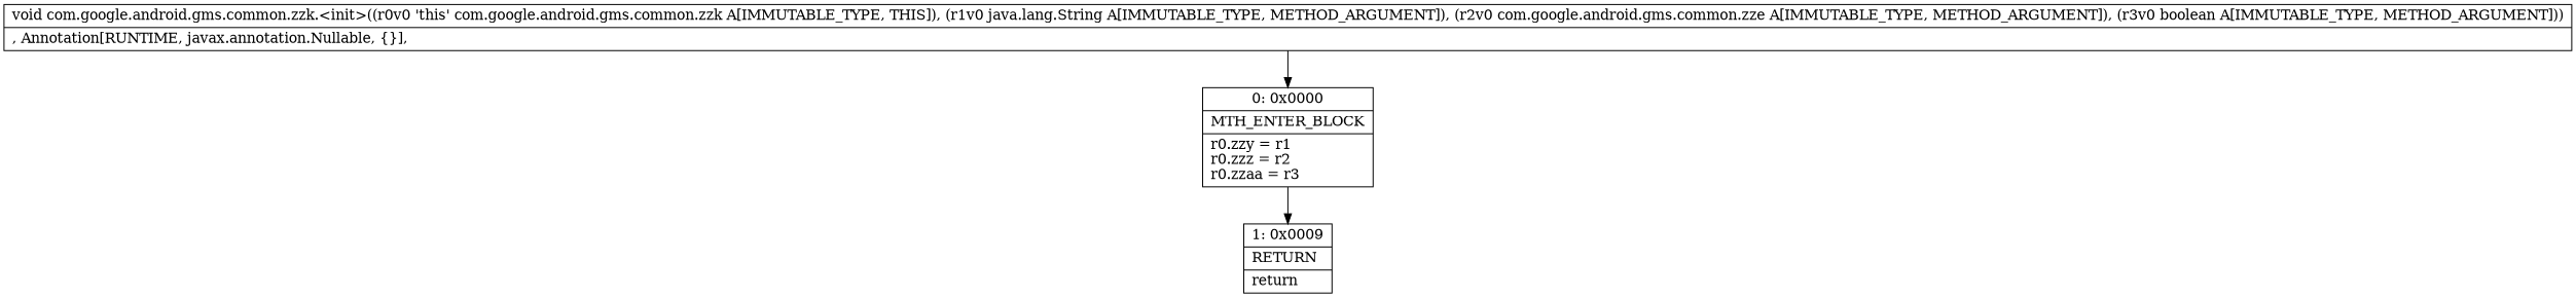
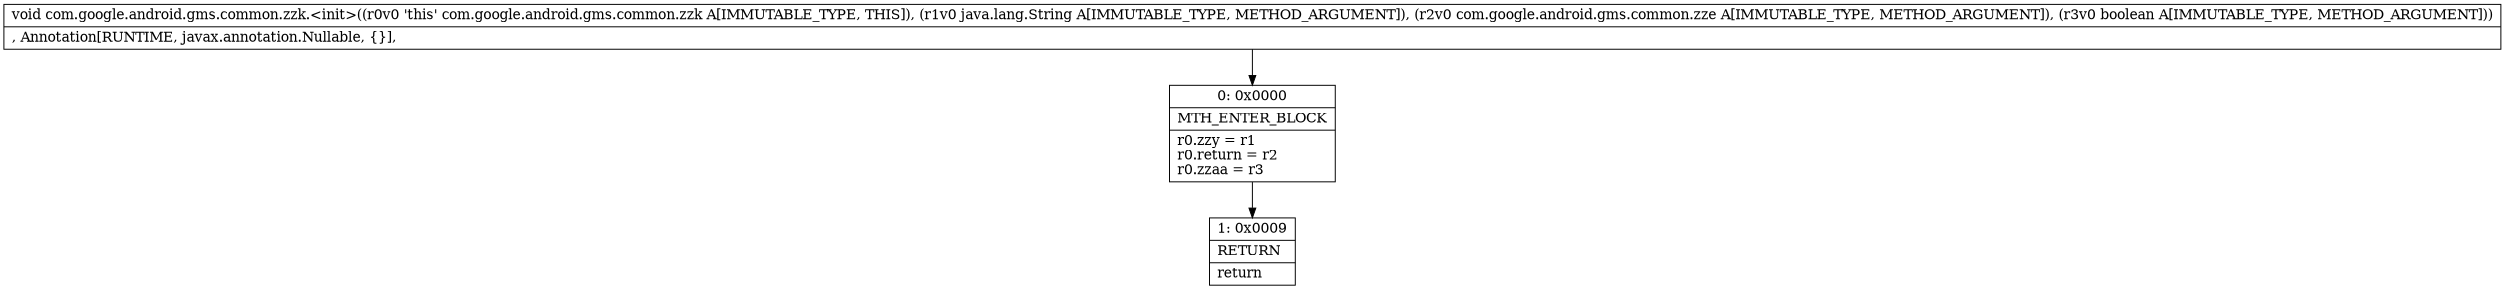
  digraph {
    fontname="DejaVu Serif"
    node [shape=record fontname="DejaVu Serif"]
    edge [fontname="DejaVu Serif"]
-   n1 [label="{0\:\ 0x0000|MTH_ENTER_BLOCK\l|r0.zzy = r1\lr0.zzz = r2\lr0.zzaa = r3\l}"]
+   n1 [label="{0\:\ 0x0000|MTH_ENTER_BLOCK\l|r0.zzy = r1\lr0.return = r2\lr0.zzaa = r3\l}"]
    n2 [label="{1\:\ 0x0009|RETURN\l|return\l}"]
    n3 [label="{void com.google.android.gms.common.zzk.\<init\>((r0v0 'this' com.google.android.gms.common.zzk A[IMMUTABLE_TYPE, THIS]), (r1v0 java.lang.String A[IMMUTABLE_TYPE, METHOD_ARGUMENT]), (r2v0 com.google.android.gms.common.zze A[IMMUTABLE_TYPE, METHOD_ARGUMENT]), (r3v0 boolean A[IMMUTABLE_TYPE, METHOD_ARGUMENT]))  | , Annotation[RUNTIME, javax.annotation.Nullable, \{\}], \l}"]
    n1 -> n2
    n3 -> n1
  }
